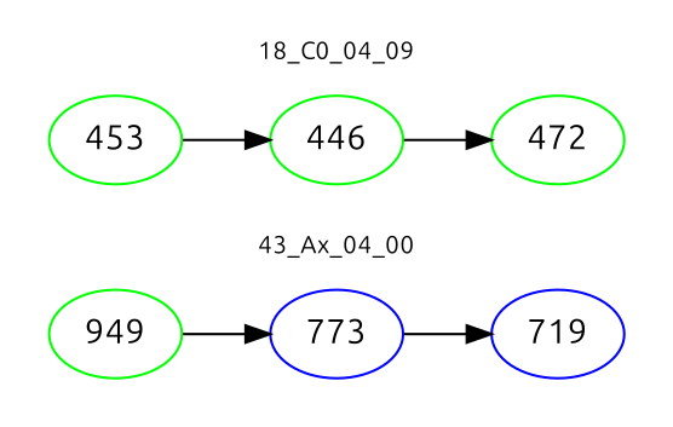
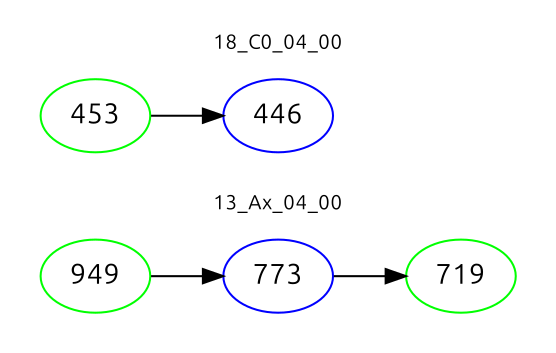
  digraph {
    fontname=Ubuntu
    rankdir=LR
    node [color=green fontname=Ubuntu]
    edge [color=black fontname=Ubuntu]
    n1 [label=949]
    n2 [color=blue label=773]
-   n3 [color=blue label=719]
+   n3 [label=719]
    n4 [label=453]
-   n5 [label=446]
-   n6 [label=472]
+   n5 [color=blue label=446]
    subgraph cluster_1 {
      color=white
      fontsize=10
-     label="43_Ax_04_00"
+     label="13_Ax_04_00"
      n1
      n2
      n3
    }
    subgraph cluster_2 {
      color=white
      fontsize=10
-     label="18_C0_04_09"
+     label="18_C0_04_00"
      n4
      n5
-     n6
    }
    n1 -> n2
    n2 -> n3
    n4 -> n5
-   n5 -> n6
  }
